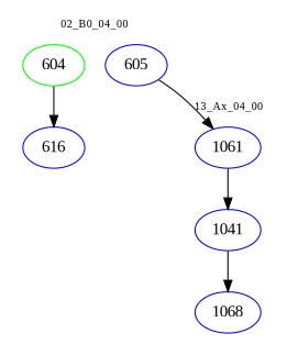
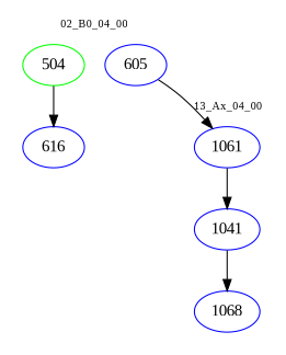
  digraph {
    fontname="Liberation Serif"
    node [color=blue fontname="Liberation Serif"]
    edge [color=black fontname="Liberation Serif"]
    n1 [label=1061]
    n2 [label=1041]
    n3 [label=1068]
    n4 [label=605]
-   n5 [color=green label=604]
+   n5 [color=green label=504]
    n6 [label=616]
    subgraph cluster_1 {
      color=white
      fontsize=10
      label="13_Ax_04_00"
      n1
      n2
      n3
    }
    subgraph cluster_2 {
      color=white
      fontsize=10
      label="02_B0_04_00"
      n4
      n5
      n6
    }
    n1 -> n2
    n2 -> n3
    n4 -> n1
    n5 -> n6
  }
